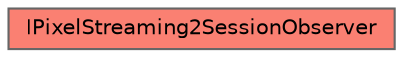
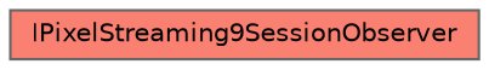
  digraph {
    rankdir=LR
-   n1 [color=grey40 fillcolor=salmon fontname=Helvetica fontsize=10 height=0.2 label=IPixelStreaming2SessionObserver shape=box style=filled width=0.4]
+   n1 [color=grey40 fillcolor=salmon fontname=Helvetica fontsize=10 height=0.2 label=IPixelStreaming9SessionObserver shape=box style=filled width=0.4]
  }
